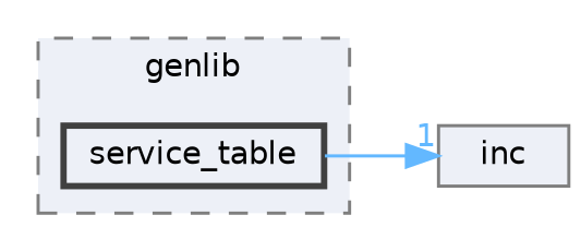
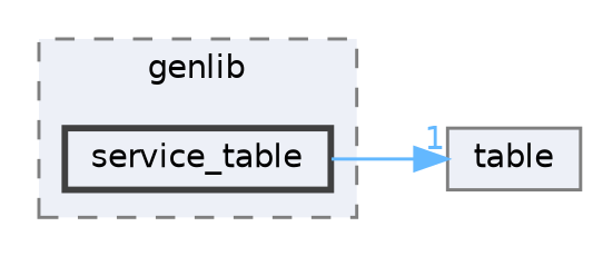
  digraph {
    compound=true
    rankdir=LR
    node [fillcolor="#edf0f7" fontname=Helvetica fontsize=10 shape=box]
    n1 [color=grey25 height=0.2 label=service_table style="filled,bold" width=0.4]
-   n2 [color=grey50 height=0.2 label=inc style=filled width=0.4]
+   n2 [color=grey50 height=0.2 label=table style=filled width=0.4]
    subgraph cluster_1 {
      bgcolor="#edf0f7"
      fontname=Helvetica
      fontsize=10
      label=genlib
      pencolor=grey50
      style="filled,dashed"
      n1
    }
    n1 -> n2 [color=steelblue1 fontcolor=steelblue1 fontname=Helvetica fontsize=10 headlabel=1 labeldistance=1.5 labelfontname=Helvetica labelfontsize=10]
  }
